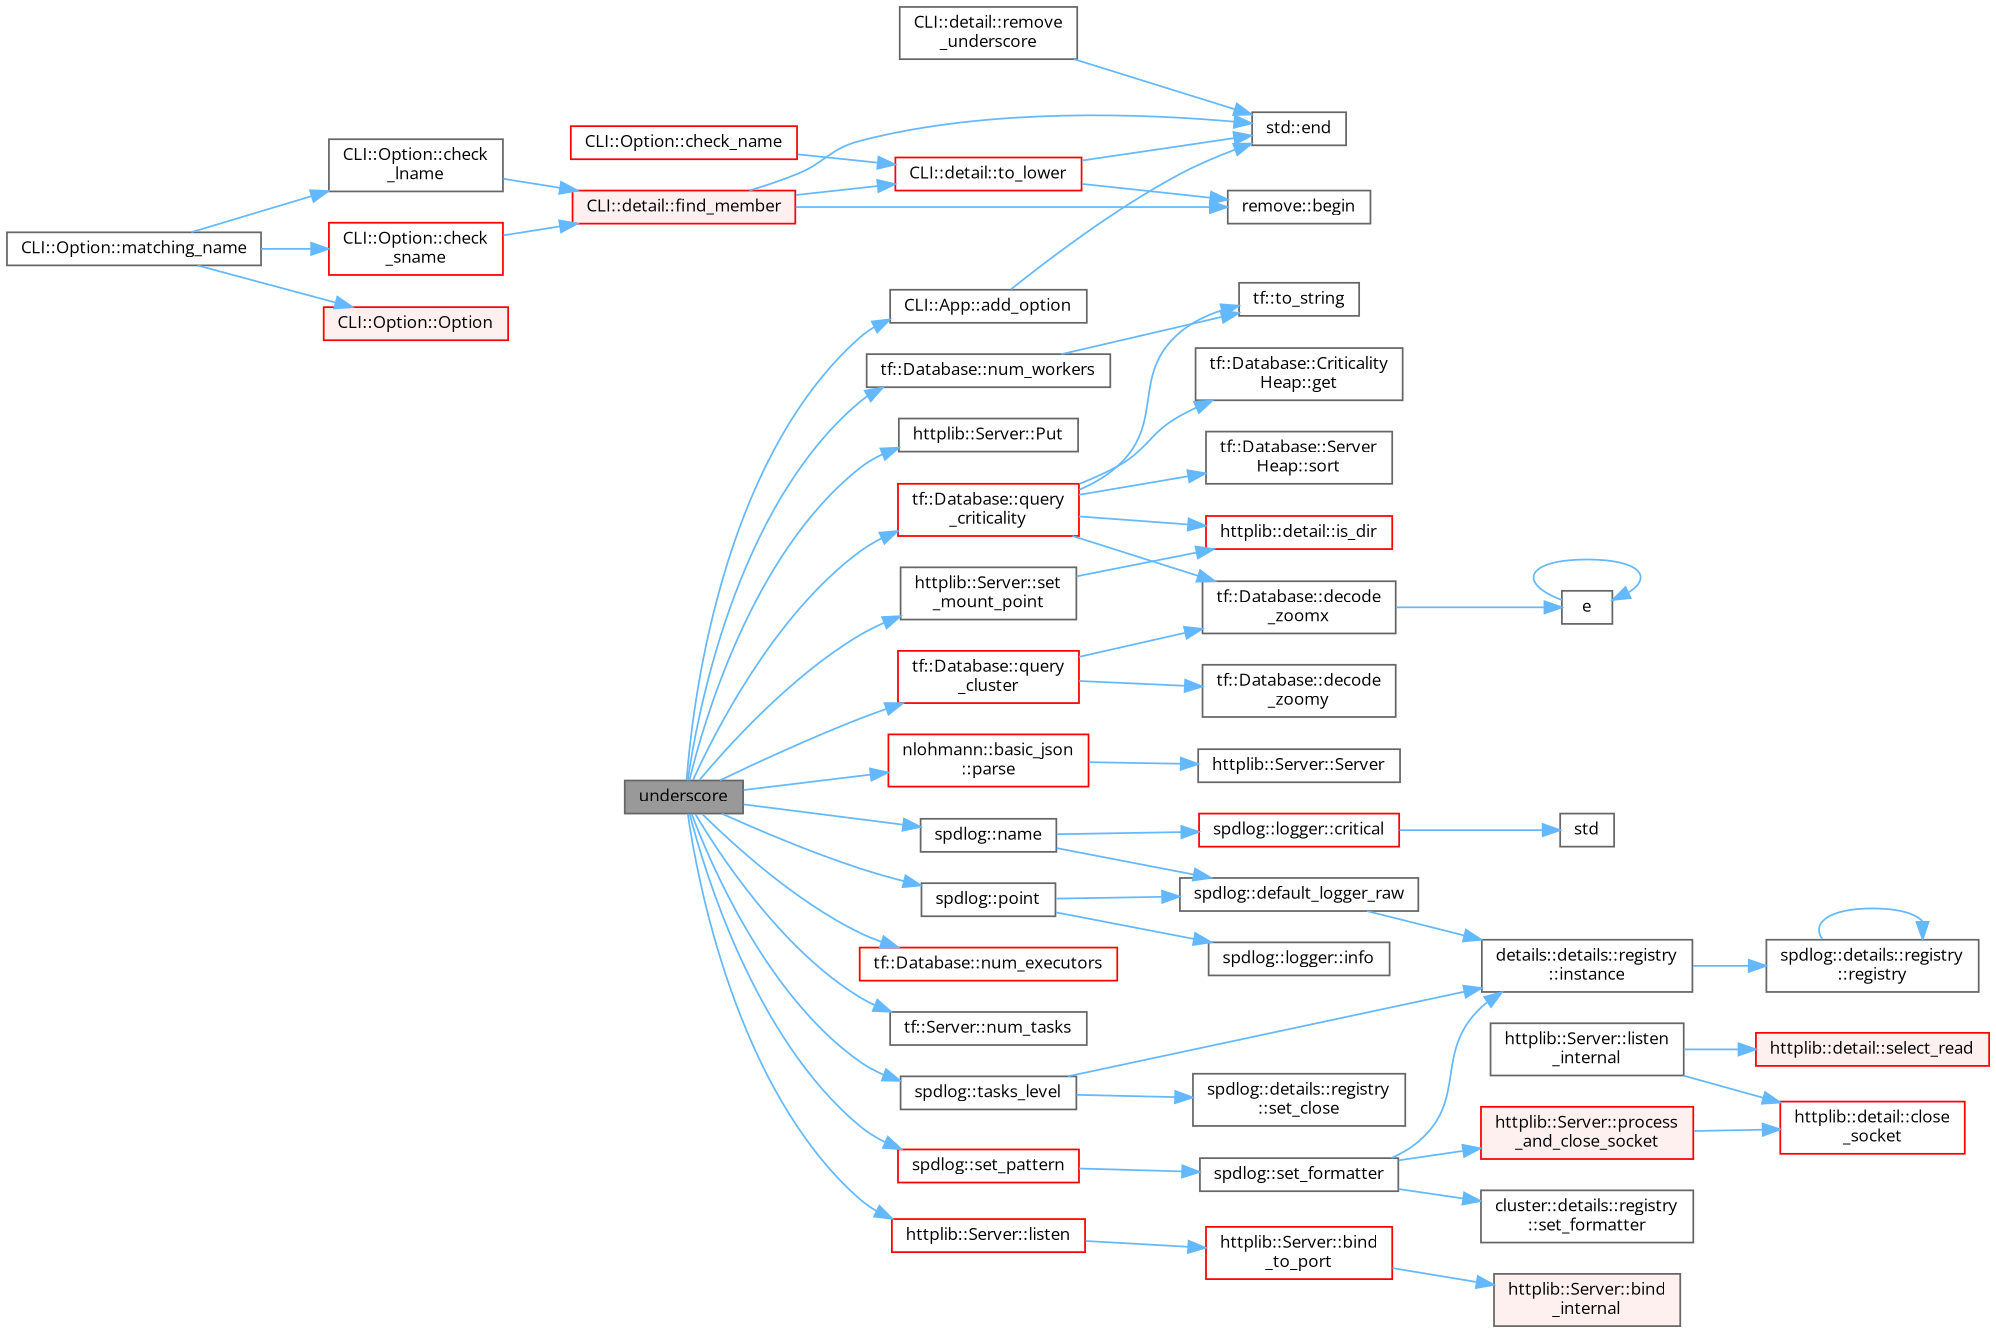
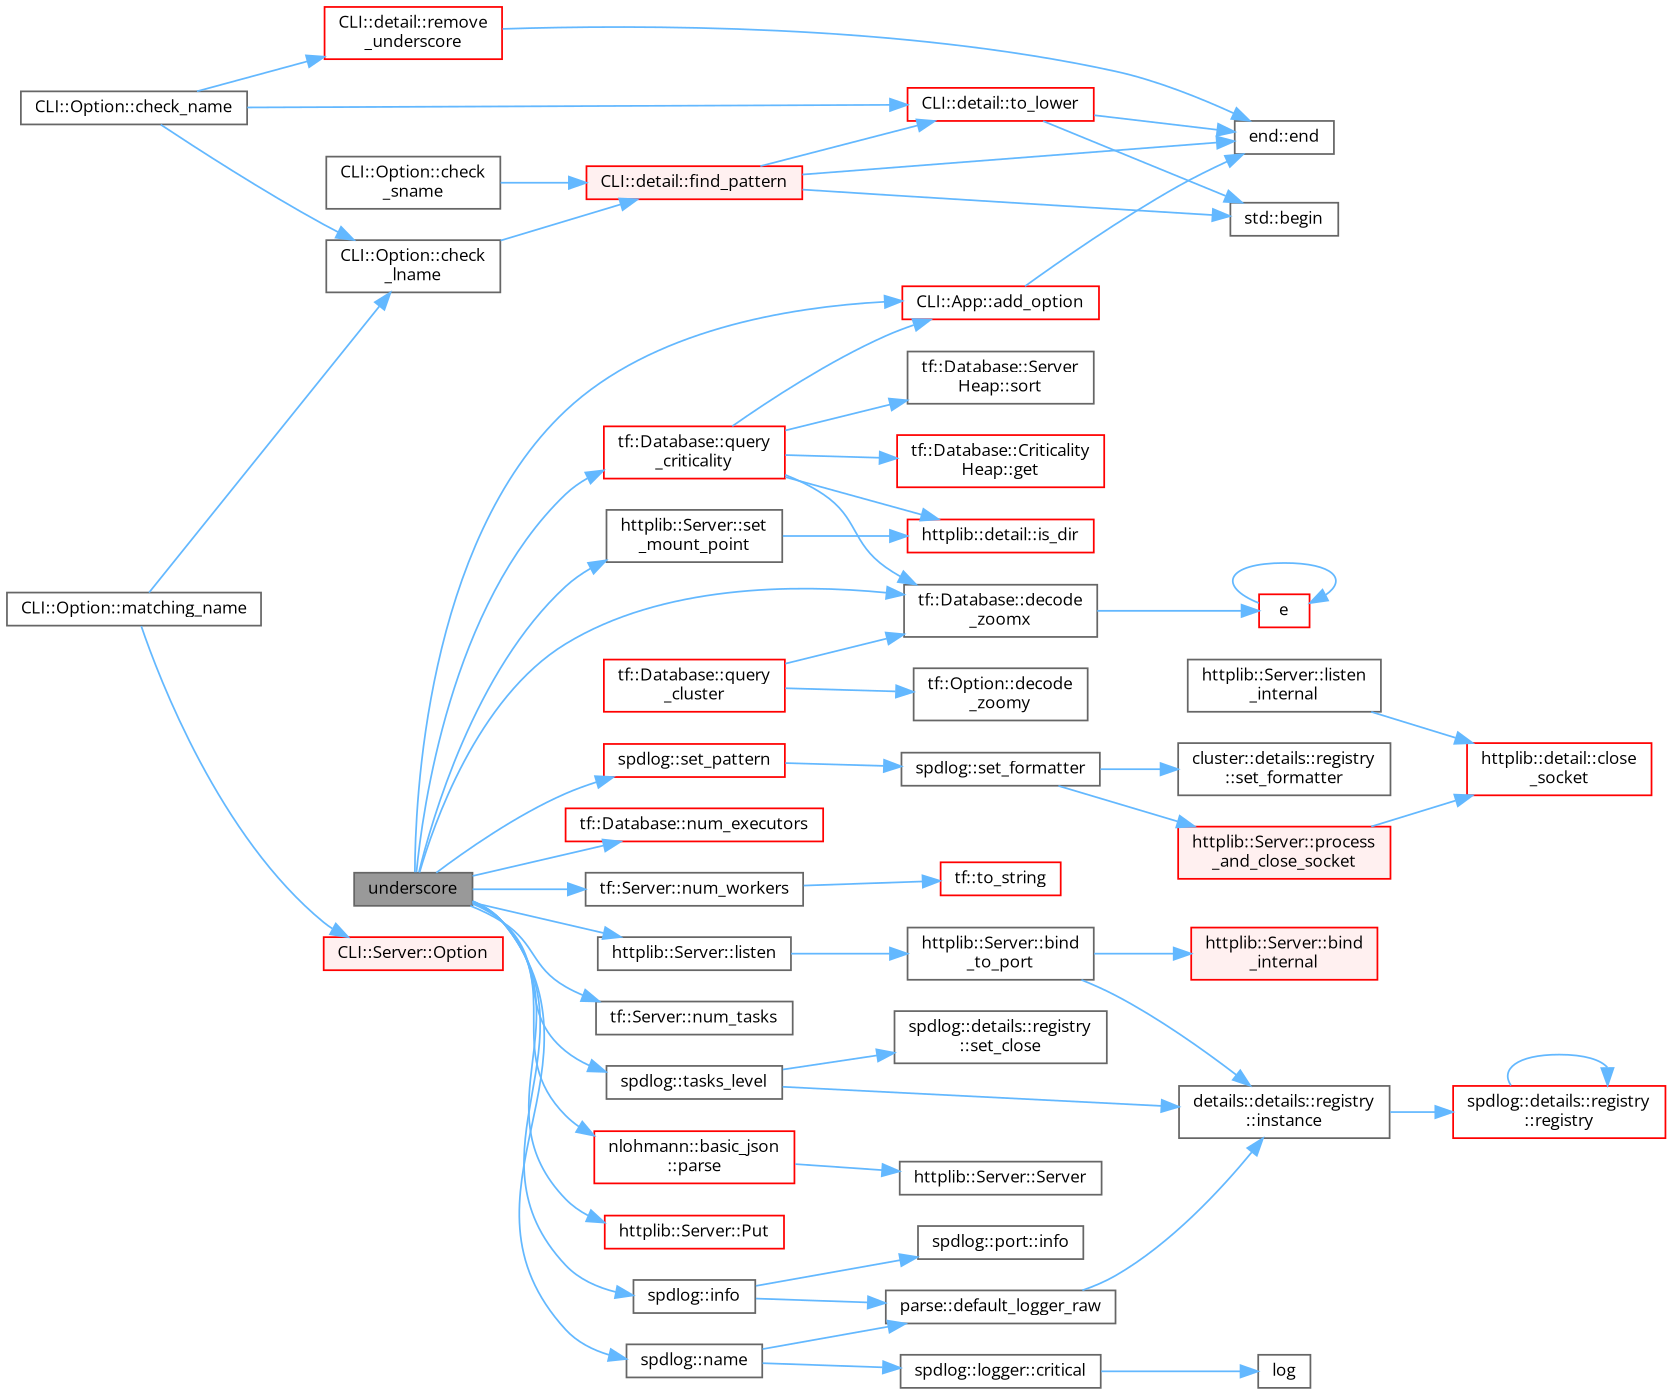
  digraph {
    fontname="Open Sans"
    rankdir=LR
    node [color=grey40 fillcolor=white fontname="Open Sans" fontsize=10 shape=box style=filled]
    edge [color=steelblue1 fontname="Open Sans" fontsize=10 labelfontname=Helvetica labelfontsize=10 style=solid]
    n1 [color=gray40 fillcolor=grey60 fontcolor=black height=0.2 label=underscore width=0.4]
-   n2 [height=0.2 label="CLI::App::add_option" width=0.4]
+   n2 [color=red height=0.2 label="CLI::App::add_option" width=0.4]
    n3 [height=0.2 label="spdlog::name" width=0.4]
-   n4 [height=0.2 label="spdlog::point" width=0.4]
-   n5 [color=red height=0.2 label="httplib::Server::listen" width=0.4]
+   n4 [height=0.2 label="spdlog::info" width=0.4]
+   n5 [height=0.2 label="httplib::Server::listen" width=0.4]
    n6 [color=red height=0.2 label="tf::Database::num_executors" width=0.4]
    n7 [height=0.2 label="tf::Server::num_tasks" width=0.4]
-   n8 [height=0.2 label="tf::Database::num_workers" width=0.4]
+   n8 [height=0.2 label="tf::Server::num_workers" width=0.4]
    n9 [color=red height=0.2 label="nlohmann::basic_json\l::parse" width=0.4]
-   n10 [height=0.2 label="httplib::Server::Put" width=0.4]
+   n10 [color=red height=0.2 label="httplib::Server::Put" width=0.4]
    n11 [color=red height=0.2 label="tf::Database::query\l_cluster" width=0.4]
    n12 [color=red height=0.2 label="tf::Database::query\l_criticality" width=0.4]
    n13 [height=0.2 label="spdlog::tasks_level" width=0.4]
    n14 [height=0.2 label="httplib::Server::set\l_mount_point" width=0.4]
    n15 [color=red height=0.2 label="spdlog::set_pattern" width=0.4]
-   n16 [height=0.2 label="std::end" width=0.4]
-   n17 [color=red height=0.2 label="spdlog::logger::critical" width=0.4]
-   n18 [height=0.2 label="spdlog::default_logger_raw" width=0.4]
-   n19 [height=0.2 label="spdlog::logger::info" width=0.4]
-   n20 [color=red height=0.2 label="httplib::Server::bind\l_to_port" width=0.4]
-   n21 [height=0.2 label="tf::to_string" width=0.4]
+   n16 [height=0.2 label="end::end" width=0.4]
+   n17 [height=0.2 label="spdlog::logger::critical" width=0.4]
+   n18 [height=0.2 label="parse::default_logger_raw" width=0.4]
+   n19 [height=0.2 label="spdlog::port::info" width=0.4]
+   n20 [height=0.2 label="httplib::Server::bind\l_to_port" width=0.4]
+   n21 [color=red height=0.2 label="tf::to_string" width=0.4]
    n22 [height=0.2 label="httplib::Server::Server" width=0.4]
    n23 [height=0.2 label="tf::Database::decode\l_zoomx" width=0.4]
-   n24 [height=0.2 label="tf::Database::decode\l_zoomy" width=0.4]
-   n25 [height=0.2 label="tf::Database::Criticality\lHeap::get" width=0.4]
+   n24 [height=0.2 label="tf::Option::decode\l_zoomy" width=0.4]
+   n25 [color=red height=0.2 label="tf::Database::Criticality\lHeap::get" width=0.4]
    n26 [height=0.2 label="tf::Database::Server\lHeap::sort" width=0.4]
    n27 [color=red height=0.2 label="httplib::detail::is_dir" width=0.4]
    n28 [height=0.2 label="details::details::registry\l::instance" width=0.4]
    n29 [height=0.2 label="spdlog::details::registry\l::set_close" width=0.4]
    n30 [height=0.2 label="spdlog::set_formatter" width=0.4]
-   n31 [height=0.2 label="remove::begin" width=0.4]
+   n31 [height=0.2 label="std::begin" width=0.4]
    n32 [height=0.2 label="CLI::Option::matching_name" width=0.4]
    n33 [height=0.2 label="CLI::Option::check\l_lname" width=0.4]
-   n34 [color=red height=0.2 label="CLI::Option::check\l_sname" width=0.4]
-   n35 [color=red fillcolor="#FFF0F0" height=0.2 label="CLI::Option::Option" width=0.4]
-   n36 [color=red height=0.2 label="CLI::Option::check_name" width=0.4]
-   n37 [height=0.2 label="CLI::detail::remove\l_underscore" width=0.4]
+   n34 [height=0.2 label="CLI::Option::check\l_sname" width=0.4]
+   n35 [color=red fillcolor="#FFF0F0" height=0.2 label="CLI::Server::Option" width=0.4]
+   n36 [height=0.2 label="CLI::Option::check_name" width=0.4]
+   n37 [color=red height=0.2 label="CLI::detail::remove\l_underscore" width=0.4]
    n38 [color=red height=0.2 label="CLI::detail::to_lower" width=0.4]
-   n39 [color=red fillcolor="#FFF0F0" height=0.2 label="CLI::detail::find_member" width=0.4]
-   n40 [height=0.2 label=std width=0.4]
-   n41 [height=0.2 label="spdlog::details::registry\l::registry" width=0.4]
-   n42 [fillcolor="#FFF0F0" height=0.2 label="httplib::Server::bind\l_internal" width=0.4]
+   n39 [color=red fillcolor="#FFF0F0" height=0.2 label="CLI::detail::find_pattern" width=0.4]
+   n40 [height=0.2 label=log width=0.4]
+   n41 [color=red height=0.2 label="spdlog::details::registry\l::registry" width=0.4]
+   n42 [color=red fillcolor="#FFF0F0" height=0.2 label="httplib::Server::bind\l_internal" width=0.4]
    n43 [height=0.2 label="httplib::Server::listen\l_internal" width=0.4]
    n44 [color=red height=0.2 label="httplib::detail::close\l_socket" width=0.4]
-   n45 [color=red fillcolor="#FFF0F0" height=0.2 label="httplib::detail::select_read" width=0.4]
    n46 [color=red fillcolor="#FFF0F0" height=0.2 label="httplib::Server::process\l_and_close_socket" width=0.4]
-   n47 [height=0.2 label=e width=0.4]
+   n47 [color=red height=0.2 label=e width=0.4]
    n48 [height=0.2 label="cluster::details::registry\l::set_formatter" width=0.4]
    n1 -> n2
    n1 -> n3
    n1 -> n4
    n1 -> n5
    n1 -> n6
    n1 -> n7
    n1 -> n8
    n1 -> n9
    n1 -> n10
-   n1 -> n11
+   n1 -> n23
    n1 -> n12
    n1 -> n13
    n1 -> n14
    n1 -> n15
    n2 -> n16
    n3 -> n17
    n3 -> n18
    n4 -> n18
    n4 -> n19
    n5 -> n20
    n8 -> n21
    n9 -> n22
    n11 -> n23
    n11 -> n24
-   n12 -> n21
+   n12 -> n2
    n12 -> n23
    n12 -> n25
    n12 -> n26
    n12 -> n27
    n13 -> n28
    n13 -> n29
    n14 -> n27
    n15 -> n30
    n17 -> n40
    n18 -> n28
    n20 -> n42
    n23 -> n47
    n28 -> n41
-   n30 -> n28
+   n20 -> n28
    n30 -> n46
    n30 -> n48
    n32 -> n33
-   n32 -> n34
    n32 -> n35
    n33 -> n39
    n34 -> n39
+   n36 -> n33
+   n36 -> n37
    n36 -> n38
    n37 -> n16
    n38 -> n16
    n38 -> n31
    n39 -> n16
    n39 -> n31
    n39 -> n38
    n41 -> n41
    n43 -> n44
-   n43 -> n45
    n46 -> n44
    n47 -> n47
  }
